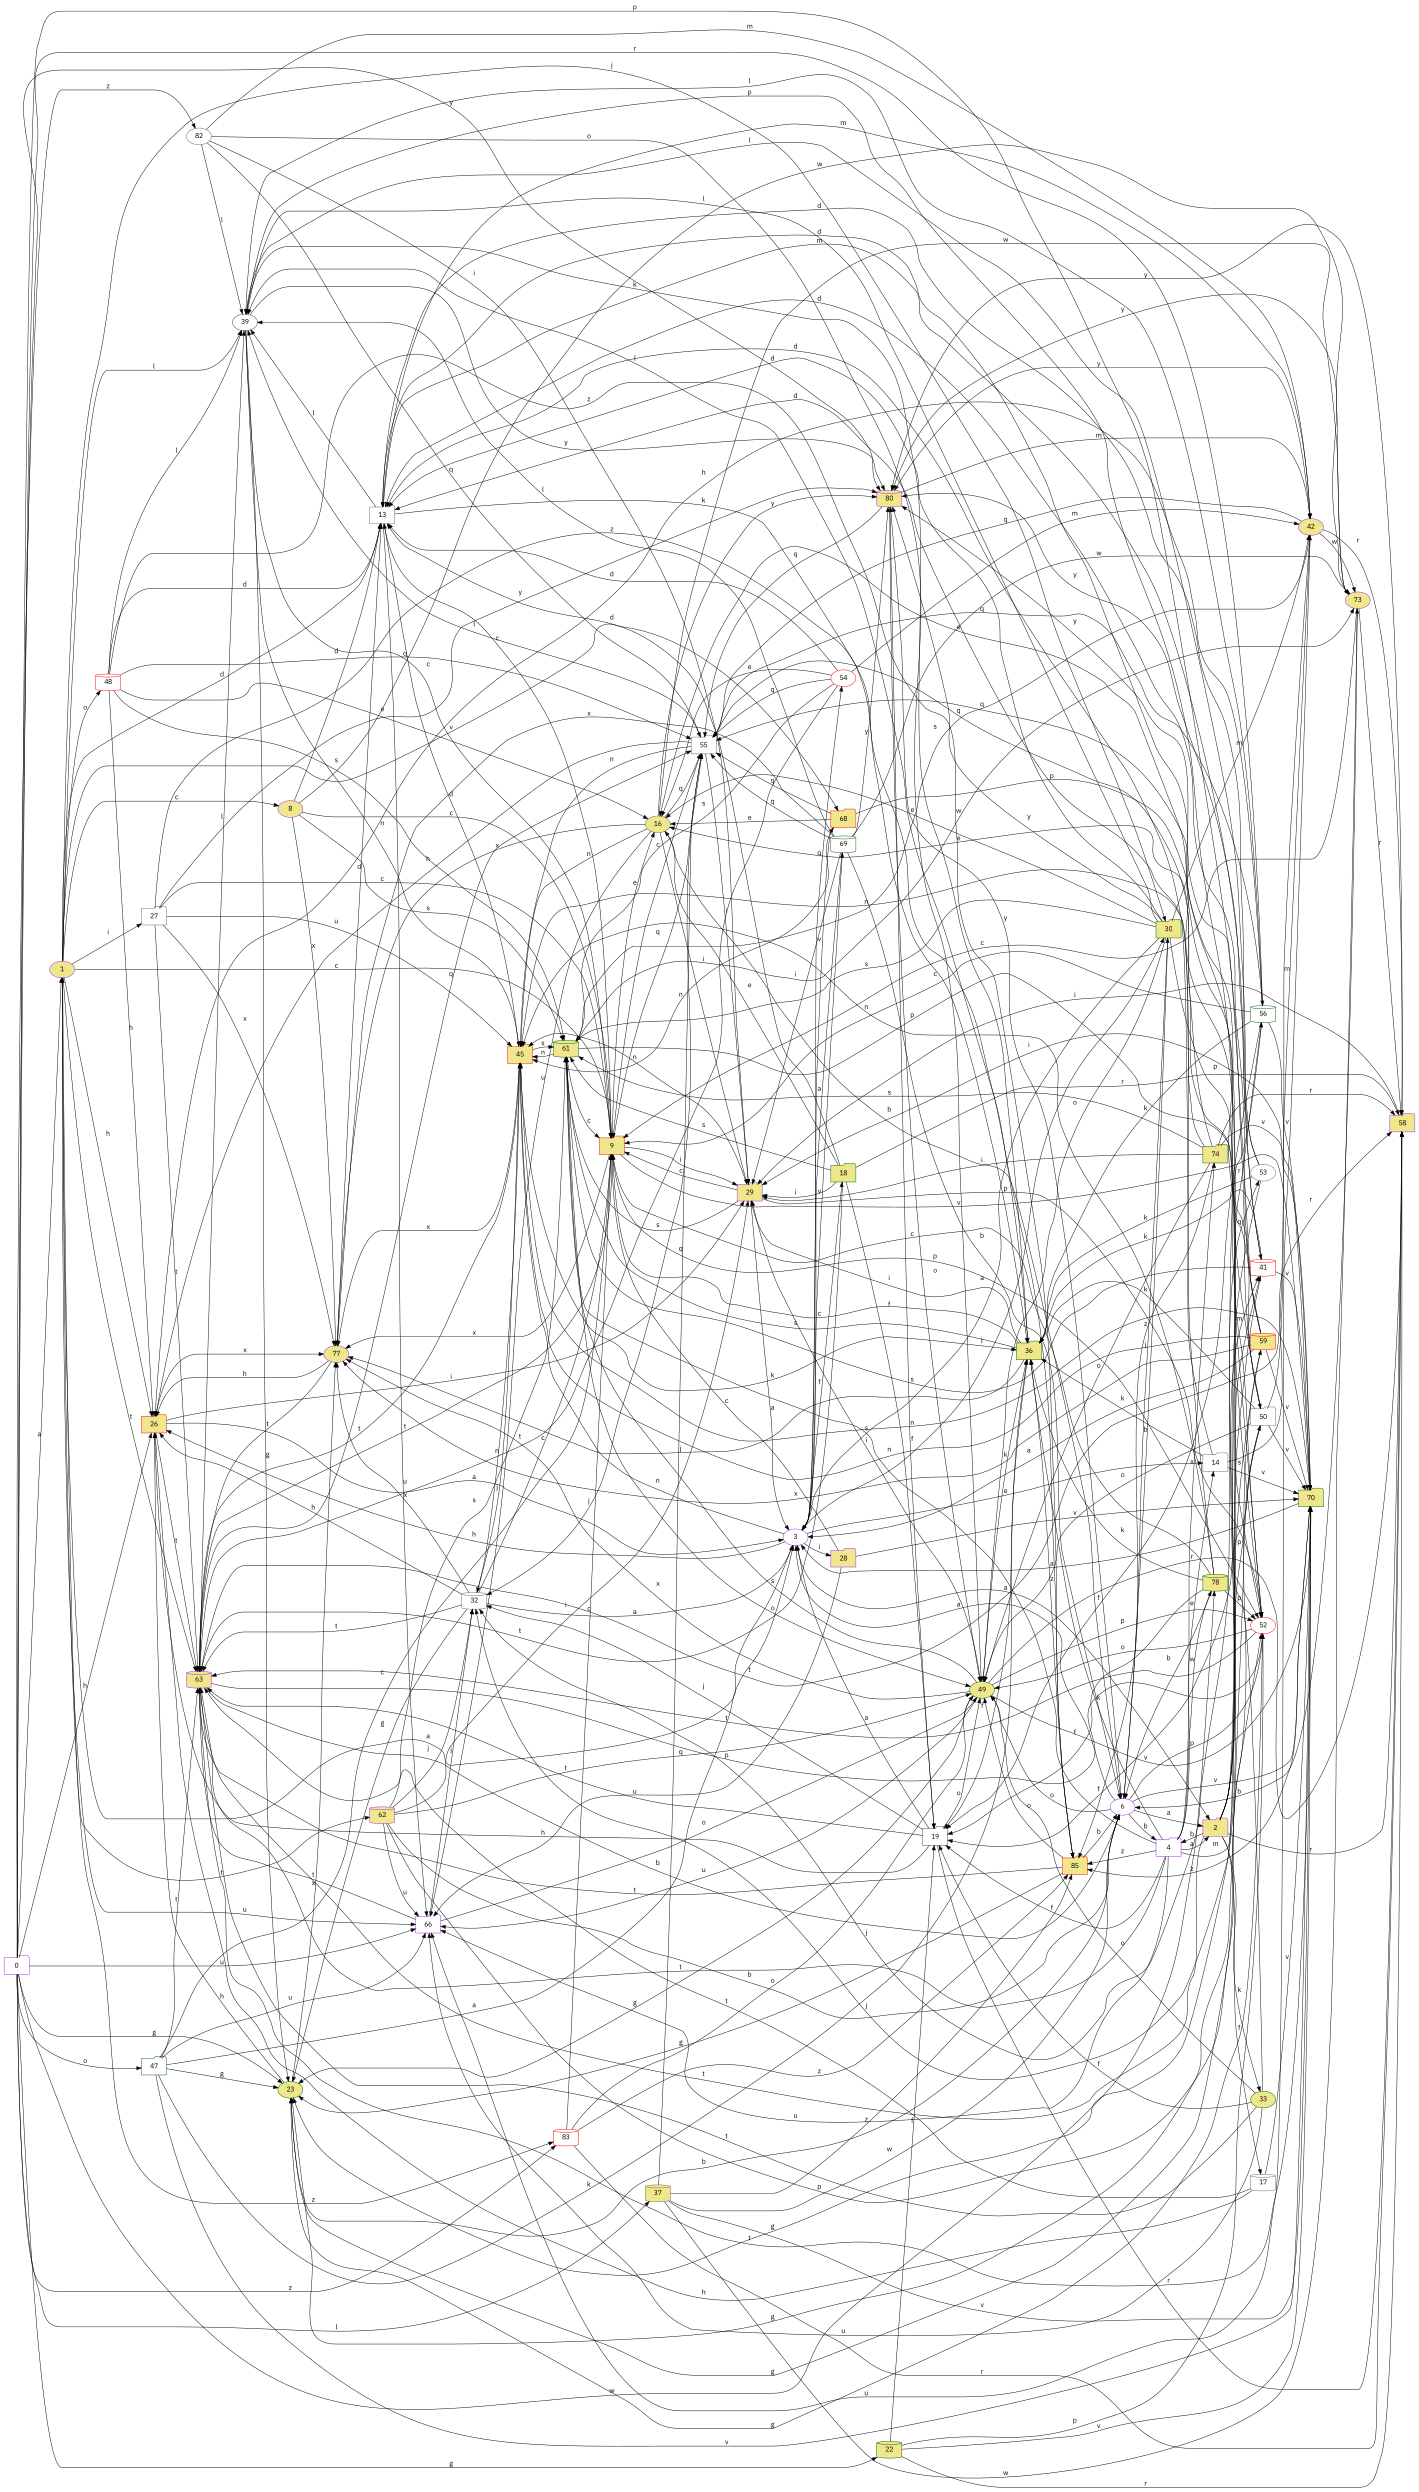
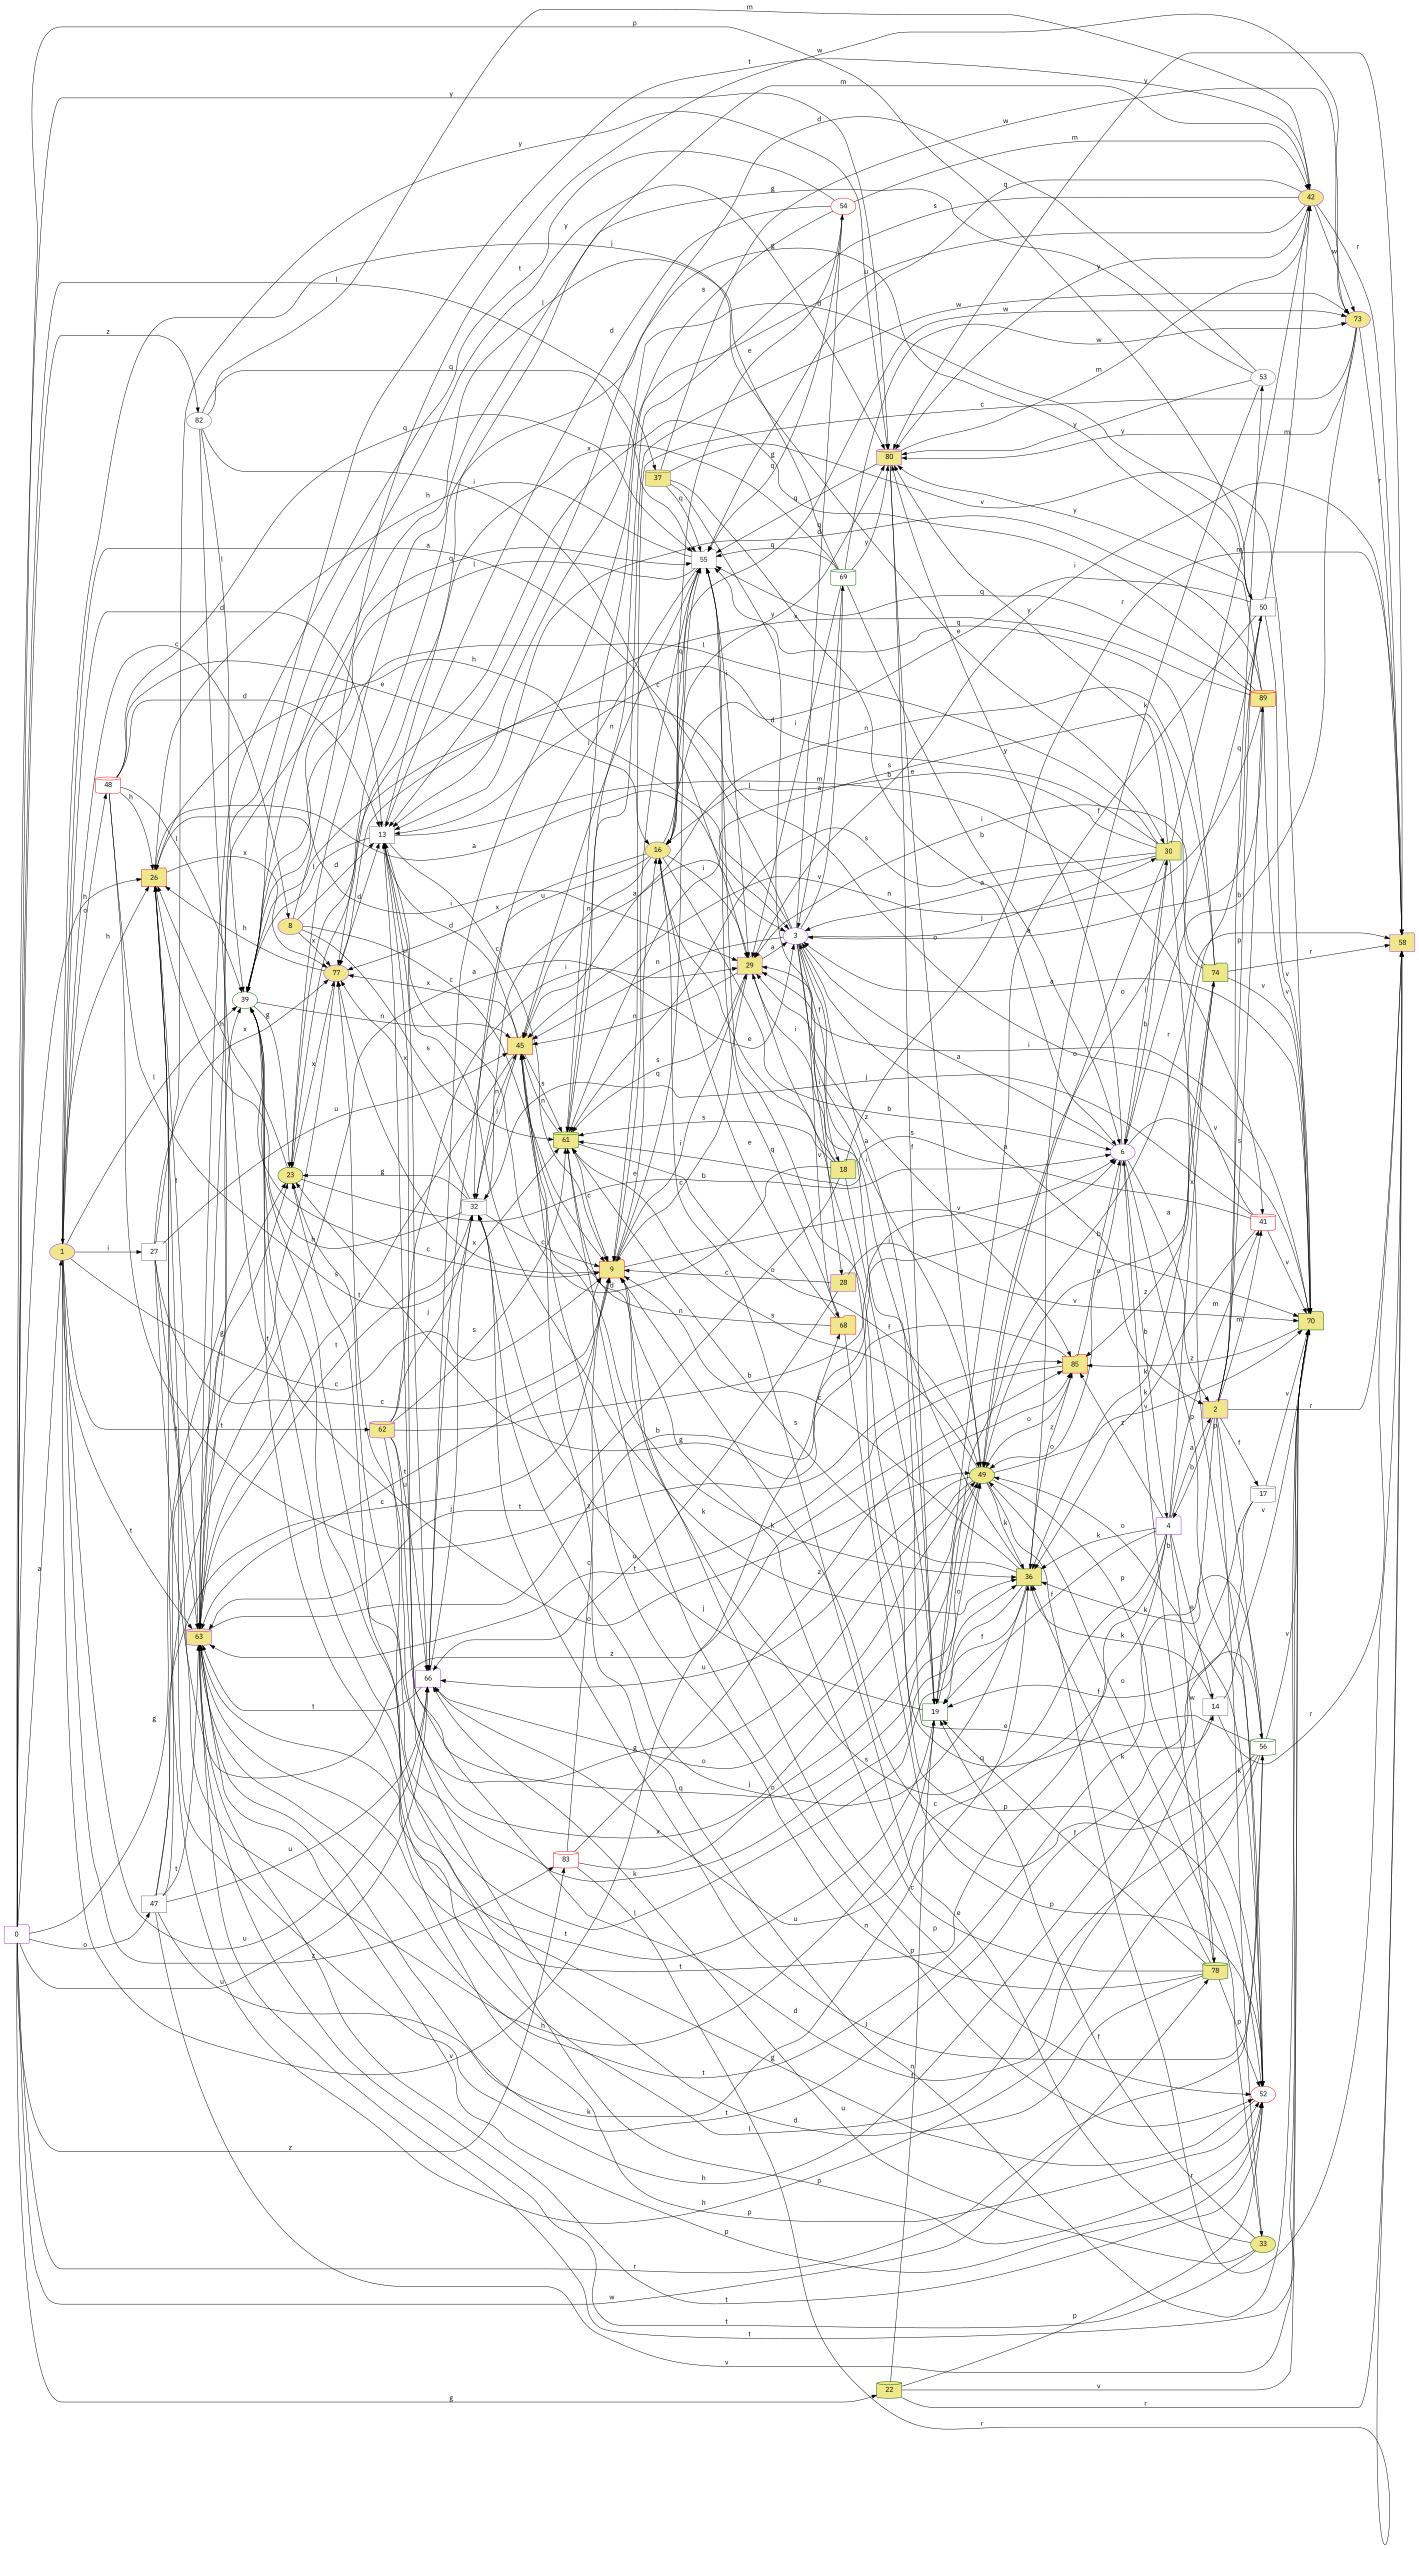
  strict digraph {
    fontname="IBM Plex Sans"
    rankdir=LR
    node [color=purple fillcolor=khaki fontname="IBM Plex Sans" shape=folder style=filled]
    edge [fontname="IBM Plex Sans"]
    0 [fillcolor=white]
    1 [shape=ellipse]
    22 [color=darkgreen shape=cylinder]
    23 [color=darkgreen shape=ellipse]
    26 [color=red]
    37 [color=gray40 shape=cylinder]
-   47 [color=darkgreen fillcolor=white]
+   47 [color=gray40 fillcolor=white]
    50 [color=gray40 fillcolor=white]
    56 [color=darkgreen fillcolor=white shape=cylinder]
    66 [fillcolor=white]
    n11 [color=darkgreen label=78 shape=cylinder]
    80 [shape=cylinder]
    82 [color=gray40 fillcolor=white shape=ellipse]
    83 [color=red fillcolor=white shape=cylinder]
    8 [shape=ellipse]
    9 [color=red]
    13 [color=gray40 fillcolor=white]
    27 [color=gray40 fillcolor=white]
    30 [color=darkgreen]
    39 [color=darkgreen fillcolor=white shape=ellipse]
    48 [color=red fillcolor=white shape=cylinder]
    62 [shape=cylinder]
    63 [shape=cylinder]
    68 [color=red]
    58
    19 [color=darkgreen fillcolor=white]
    52 [color=red fillcolor=white shape=ellipse]
    70 [color=darkgreen]
    6 [fillcolor=white shape=ellipse]
    77 [shape=ellipse]
    3 [fillcolor=white shape=ellipse]
    29
    85 [color=red]
    73 [shape=ellipse]
    55 [color=gray40 fillcolor=white]
    36 [color=darkgreen]
    49 [color=darkgreen shape=ellipse]
    16 [color=gray40 shape=ellipse]
    42 [shape=ellipse]
    32 [color=gray40 fillcolor=white shape=cylinder]
    45 [color=red]
    61 [color=darkgreen shape=cylinder]
    41 [color=red fillcolor=white shape=cylinder]
    2
    4 [fillcolor=white]
    17 [color=gray40 fillcolor=white shape=cylinder]
    33 [color=darkgreen shape=ellipse]
    53 [color=gray40 fillcolor=white shape=ellipse]
-   59 [color=red shape=cylinder]
+   59 [color=red shape=cylinder label=89]
    14 [color=gray40 fillcolor=white]
    74 [color=darkgreen]
    18 [color=darkgreen]
    28
    54 [color=red fillcolor=white shape=ellipse]
    69 [color=darkgreen fillcolor=white shape=cylinder]
    0 -> 1 [label=a]
    0 -> 22 [label=g]
    0 -> 23 [label=g]
    0 -> 26 [label=h]
    0 -> 37 [label=l]
    0 -> 47 [label=o]
    0 -> 50 [label=p]
    0 -> 56 [label=r]
    0 -> 66 [label=u]
    0 -> n11 [label=w]
    0 -> 80 [label=y]
    0 -> 82 [label=z]
    0 -> 83 [label=z]
    1 -> 26 [label=h]
    1 -> 66 [label=u]
    1 -> 83 [label=z]
    1 -> 8 [label=c]
    1 -> 9 [label=c]
    1 -> 13 [label=d]
    1 -> 27 [label=i]
    1 -> 30 [label=j]
    1 -> 39 [label=l]
    1 -> 48 [label=o]
    1 -> 62 [label=t]
    1 -> 63 [label=t]
    1 -> 68 [label=v]
    22 -> 58 [label=r]
    22 -> 19 [label=f]
    22 -> 52 [label=p]
    22 -> 70 [label=v]
    23 -> 26 [label=h]
    23 -> 6 [label=b]
    23 -> 77 [label=x]
    26 -> 63 [label=t]
    26 -> 77 [label=x]
    26 -> 3 [label=a]
    26 -> 29 [label=i]
    37 -> 70 [label=v]
-   37 -> 6 [label=w]
+   37 -> 6 [label=b]
    37 -> 85 [label=z]
    37 -> 73 [label=w]
    37 -> 55 [label=q]
    47 -> 23 [label=g]
    47 -> 66 [label=u]
    47 -> 9 [label=c]
    47 -> 63 [label=t]
    47 -> 70 [label=v]
    47 -> 3 [label=a]
    47 -> 36 [label=k]
    50 -> 23 [label=g]
    50 -> 13 [label=d]
    50 -> 19 [label=f]
    50 -> 70 [label=v]
    50 -> 36 [label=k]
    50 -> 49 [label=o]
    50 -> 16 [label=e]
    50 -> 42 [label=m]
    56 -> 26 [label=h]
    56 -> 9 [label=c]
    56 -> 39 [label=l]
    56 -> 19 [label=f]
    56 -> 70 [label=v]
    56 -> 55 [label=q]
    56 -> 36 [label=k]
    56 -> 32 [label=j]
    66 -> 63 [label=t]
    66 -> 49 [label=o]
    66 -> 32 [label=j]
    n11 -> 9 [label=c]
    n11 -> 13 [label=d]
    n11 -> 19 [label=f]
    n11 -> 52 [label=p]
    n11 -> 6 [label=b]
    n11 -> 36 [label=k]
    n11 -> 45 [label=n]
    80 -> 19 [label=f]
    80 -> 55 [label=q]
    80 -> 49 [label=o]
    80 -> 42 [label=m]
    82 -> 39 [label=l]
    82 -> 29 [label=i]
    82 -> 55 [label=q]
    82 -> 49 [label=o]
    82 -> 42 [label=m]
    83 -> 9 [label=c]
    83 -> 58 [label=r]
    83 -> 85 [label=z]
    83 -> 49 [label=o]
    8 -> 9 [label=c]
    8 -> 13 [label=d]
    8 -> 77 [label=x]
    8 -> 73 [label=w]
    8 -> 61 [label=s]
    9 -> 63 [label=t]
    9 -> 52 [label=p]
    9 -> 70 [label=v]
    9 -> 77 [label=x]
    9 -> 29 [label=i]
    9 -> 55 [label=q]
    9 -> 16 [label=e]
    13 -> 66 [label=u]
    13 -> 9 [label=c]
    13 -> 39 [label=l]
    13 -> 36 [label=k]
    13 -> 42 [label=m]
    13 -> 41 [label=m]
    27 -> 80 [label=y]
    27 -> 9 [label=c]
    27 -> 63 [label=t]
    27 -> 77 [label=x]
    27 -> 85 [label=z]
    27 -> 45 [label=u]
    30 -> 80 [label=y]
    30 -> 13 [label=d]
    30 -> 39 [label=l]
    30 -> 52 [label=p]
    30 -> 6 [label=b]
    30 -> 3 [label=a]
    30 -> 49 [label=o]
    30 -> 16 [label=e]
    30 -> 42 [label=m]
    30 -> 61 [label=s]
    39 -> 23 [label=g]
    39 -> 80 [label=y]
    39 -> 9 [label=c]
    39 -> 52 [label=p]
    39 -> 36 [label=k]
    39 -> 45 [label=n]
    48 -> 26 [label=h]
    48 -> 13 [label=d]
    48 -> 39 [label=l]
    48 -> 85 [label=z]
    48 -> 55 [label=q]
    48 -> 16 [label=e]
    48 -> 61 [label=s]
    62 -> 66 [label=u]
    62 -> 52 [label=p]
    62 -> 6 [label=b]
    62 -> 29 [label=i]
    62 -> 49 [label=q]
    62 -> 32 [label=j]
    62 -> 61 [label=s]
    63 -> 39 [label=l]
    63 -> 52 [label=p]
    63 -> 6 [label=b]
    63 -> 55 [label=q]
    68 -> 52 [label=p]
    68 -> 55 [label=q]
    68 -> 16 [label=e]
    68 -> 45 [label=n]
    58 -> 80 [label=y]
    58 -> 29 [label=i]
    19 -> 26 [label=h]
    19 -> 63 [label=t]
    19 -> 58 [label=r]
    19 -> 3 [label=a]
    19 -> 49 [label=o]
    19 -> 32 [label=j]
    52 -> 23 [label=g]
    52 -> 63 [label=t]
    52 -> 49 [label=o]
    70 -> 63 [label=t]
    70 -> 3 [label=a]
    70 -> 29 [label=i]
    70 -> 85 [label=z]
    70 -> 45 [label=n]
    6 -> 80 [label=y]
    6 -> 30 [label=j]
    6 -> 52 [label=p]
    6 -> 70 [label=v]
    6 -> 3 [label=a]
    6 -> 49 [label=o]
    6 -> 2 [label=a]
    6 -> 4 [label=b]
    77 -> 26 [label=h]
    77 -> 13 [label=d]
    77 -> 63 [label=t]
    3 -> 1 [label=a]
    3 -> 26 [label=h]
    3 -> 30 [label=j]
    3 -> 68 [label=v]
    3 -> 45 [label=n]
    3 -> 2 [label=a]
    3 -> 14 [label=e]
    3 -> 18 [label=f]
    3 -> 28 [label=i]
    3 -> 54 [label=q]
    3 -> 69 [label=v]
    29 -> 9 [label=c]
    29 -> 52 [label=p]
    29 -> 3 [label=a]
    29 -> 45 [label=n]
    29 -> 61 [label=s]
    85 -> 23 [label=g]
    85 -> 63 [label=t]
    85 -> 6 [label=b]
    85 -> 49 [label=o]
    73 -> 80 [label=y]
    73 -> 9 [label=c]
    73 -> 58 [label=r]
    73 -> 6 [label=b]
    55 -> 26 [label=h]
    55 -> 9 [label=c]
    55 -> 39 [label=l]
    55 -> 29 [label=i]
    55 -> 32 [label=j]
    55 -> 45 [label=n]
    36 -> 9 [label=c]
    36 -> 39 [label=l]
    36 -> 19 [label=f]
    36 -> 29 [label=i]
    36 -> 85 [label=z]
-   36 -> 77 [label=j]
+   36 -> 32 [label=j]
    36 -> 61 [label=s]
    49 -> 23 [label=g]
    49 -> 66 [label=u]
    49 -> 58 [label=r]
    49 -> 52 [label=p]
    49 -> 70 [label=v]
    49 -> 77 [label=x]
    49 -> 29 [label=i]
    49 -> 36 [label=k]
    49 -> 61 [label=s]
    16 -> 66 [label=u]
    16 -> 80 [label=y]
    16 -> 6 [label=b]
    16 -> 77 [label=x]
    16 -> 29 [label=i]
    16 -> 73 [label=w]
    16 -> 55 [label=q]
    16 -> 45 [label=n]
    42 -> 66 [label=u]
    42 -> 80 [label=y]
    42 -> 63 [label=t]
    42 -> 58 [label=r]
    42 -> 73 [label=w]
    42 -> 55 [label=q]
    42 -> 61 [label=s]
    32 -> 23 [label=g]
    32 -> 26 [label=h]
    32 -> 9 [label=c]
    32 -> 63 [label=t]
    32 -> 77 [label=x]
    32 -> 3 [label=a]
    32 -> 45 [label=n]
    45 -> 13 [label=d]
    45 -> 63 [label=t]
    45 -> 77 [label=x]
    45 -> 36 [label=k]
    45 -> 32 [label=j]
    45 -> 61 [label=s]
    61 -> 9 [label=c]
    61 -> 52 [label=p]
    61 -> 73 [label=w]
    61 -> 49 [label=o]
    61 -> 45 [label=n]
    41 -> 39 [label=l]
    41 -> 70 [label=v]
    41 -> 36 [label=k]
    41 -> 32 [label=j]
    41 -> 61 [label=s]
    2 -> 50 [label=p]
    2 -> 56 [label=r]
    2 -> 63 [label=t]
    2 -> 58 [label=r]
    2 -> 41 [label=m]
    2 -> 4 [label=b]
    2 -> 17 [label=f]
    2 -> 33 [label=k]
    2 -> 53 [label=q]
    2 -> 59 [label=s]
    4 -> 66 [label=u]
    4 -> n11 [label=w]
    4 -> 63 [label=t]
    4 -> 19 [label=f]
    4 -> 85 [label=z]
    4 -> 36 [label=k]
    4 -> 61 [label=s]
    4 -> 41 [label=m]
    4 -> 2 [label=a]
    4 -> 14 [label=e]
    4 -> 74 [label=x]
    17 -> 26 [label=h]
    17 -> 63 [label=t]
    17 -> 70 [label=v]
    33 -> 66 [label=u]
    33 -> 63 [label=t]
    33 -> 19 [label=f]
    33 -> 49 [label=o]
    33 -> 16 [label=e]
    53 -> 23 [label=g]
    53 -> 80 [label=y]
    53 -> 13 [label=d]
    53 -> 36 [label=k]
    59 -> 23 [label=g]
    59 -> 80 [label=y]
    59 -> 13 [label=d]
    59 -> 70 [label=v]
    59 -> 77 [label=x]
    59 -> 3 [label=a]
    59 -> 55 [label=q]
    59 -> 45 [label=n]
    14 -> 13 [label=d]
    14 -> 58 [label=r]
    14 -> 70 [label=v]
    14 -> 36 [label=k]
    74 -> 58 [label=r]
    74 -> 70 [label=v]
    74 -> 29 [label=i]
    74 -> 85 [label=z]
    74 -> 55 [label=q]
    74 -> 49 [label=o]
    74 -> 45 [label=n]
    74 -> 61 [label=s]
    18 -> 13 [label=d]
    18 -> 63 [label=t]
    18 -> 58 [label=r]
    18 -> 19 [label=f]
    18 -> 29 [label=i]
    18 -> 16 [label=e]
    18 -> 61 [label=s]
    28 -> 66 [label=u]
    28 -> 9 [label=c]
    28 -> 70 [label=v]
    54 -> 13 [label=d]
    54 -> 63 [label=t]
    54 -> 55 [label=q]
    54 -> 16 [label=e]
    54 -> 42 [label=m]
    54 -> 61 [label=s]
    69 -> 80 [label=y]
    69 -> 39 [label=l]
    69 -> 6 [label=b]
    69 -> 77 [label=x]
    69 -> 3 [label=a]
    69 -> 29 [label=i]
    69 -> 73 [label=w]
    69 -> 55 [label=q]
  }
